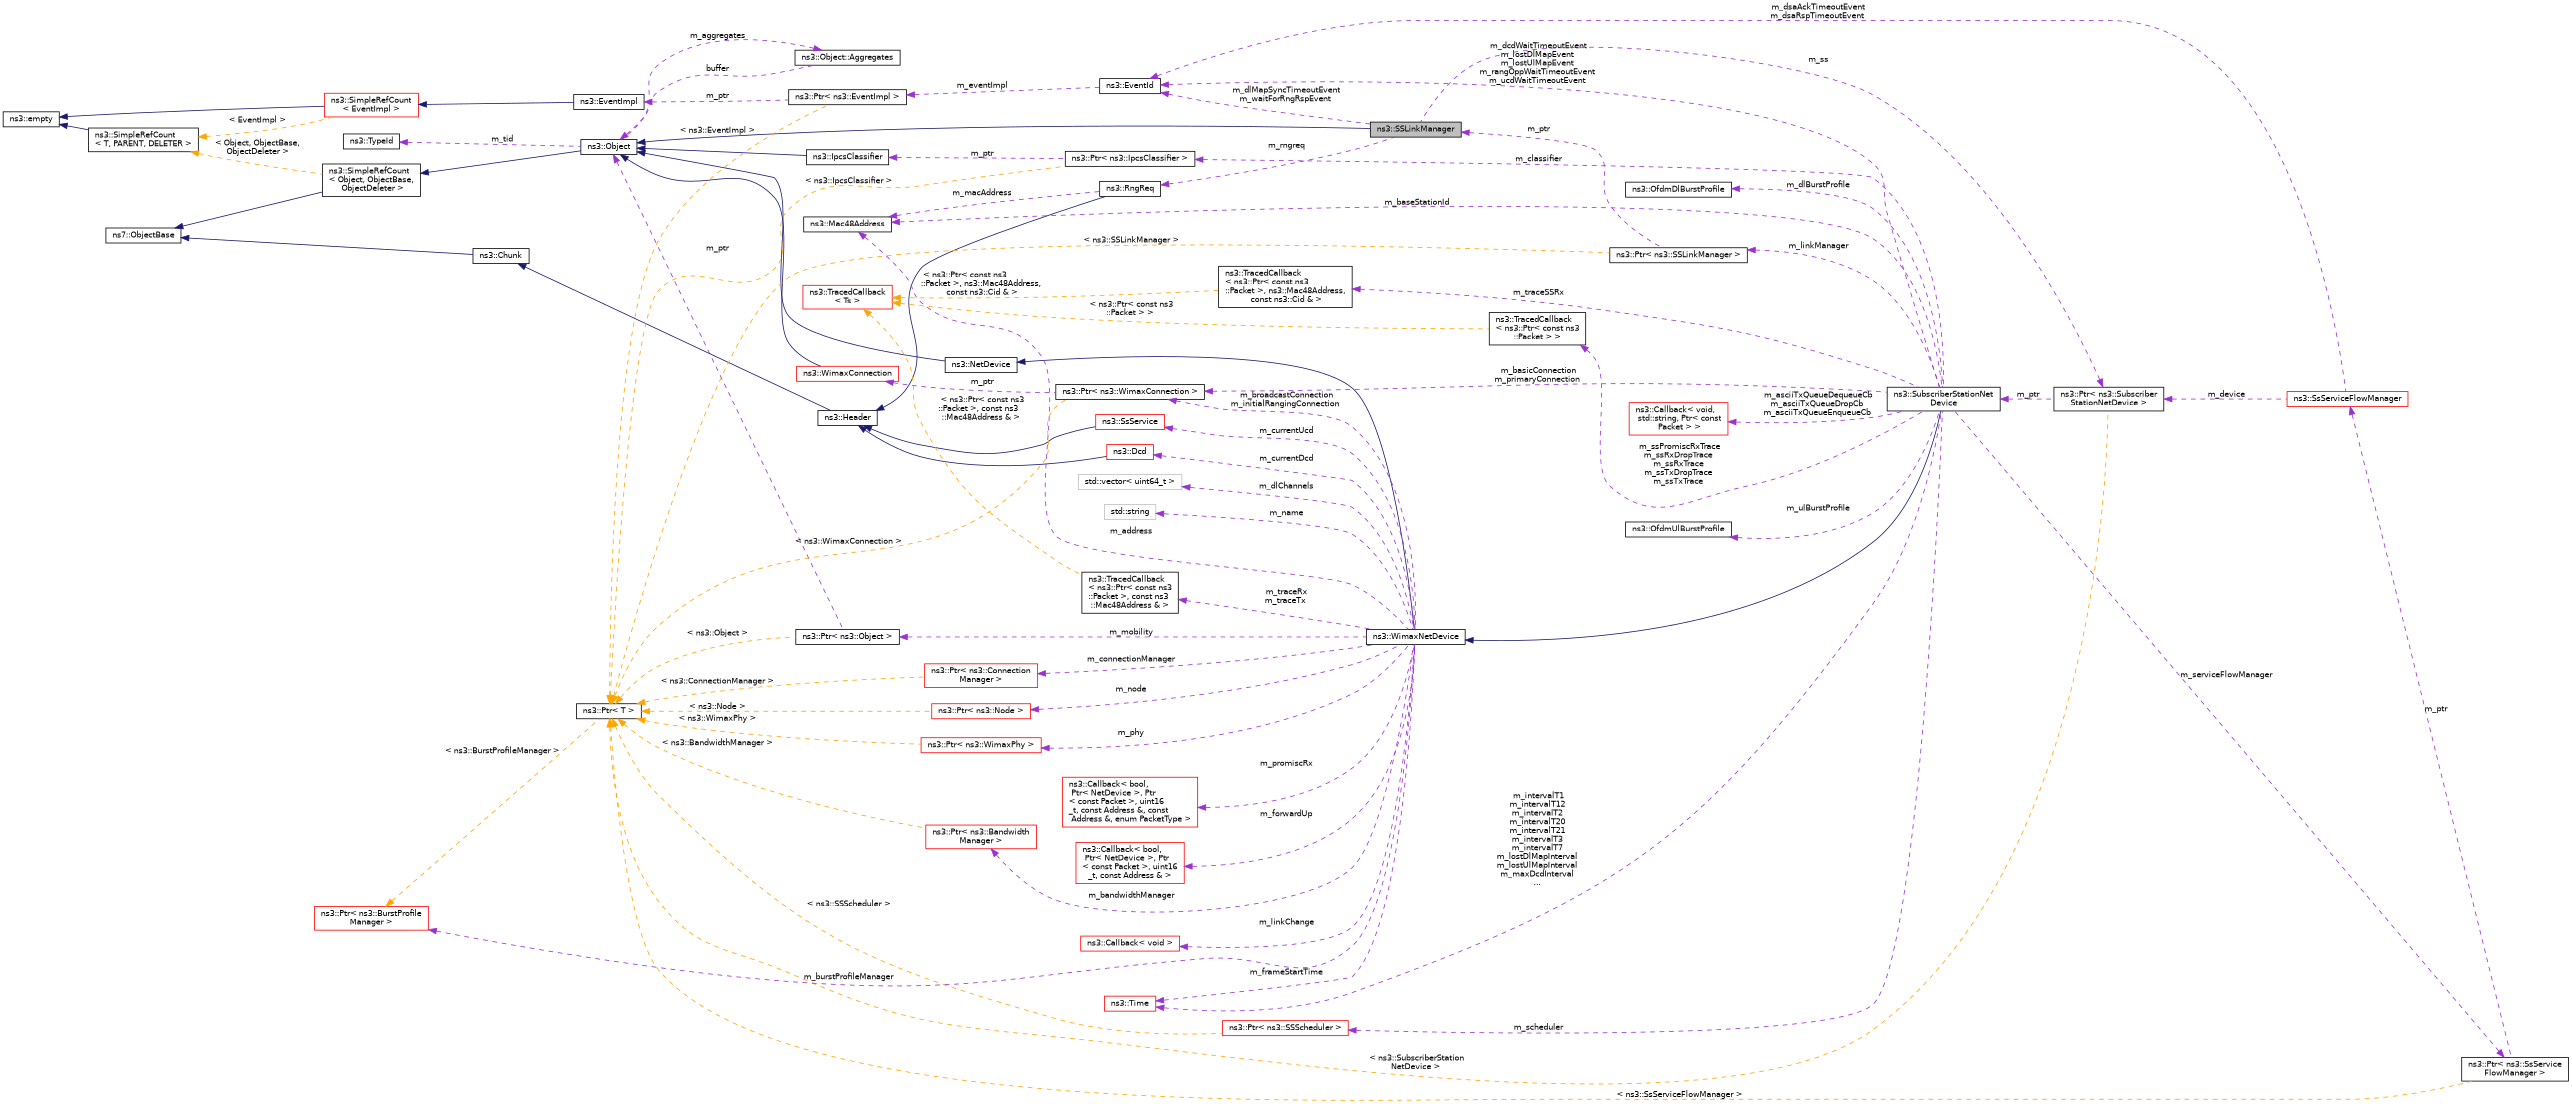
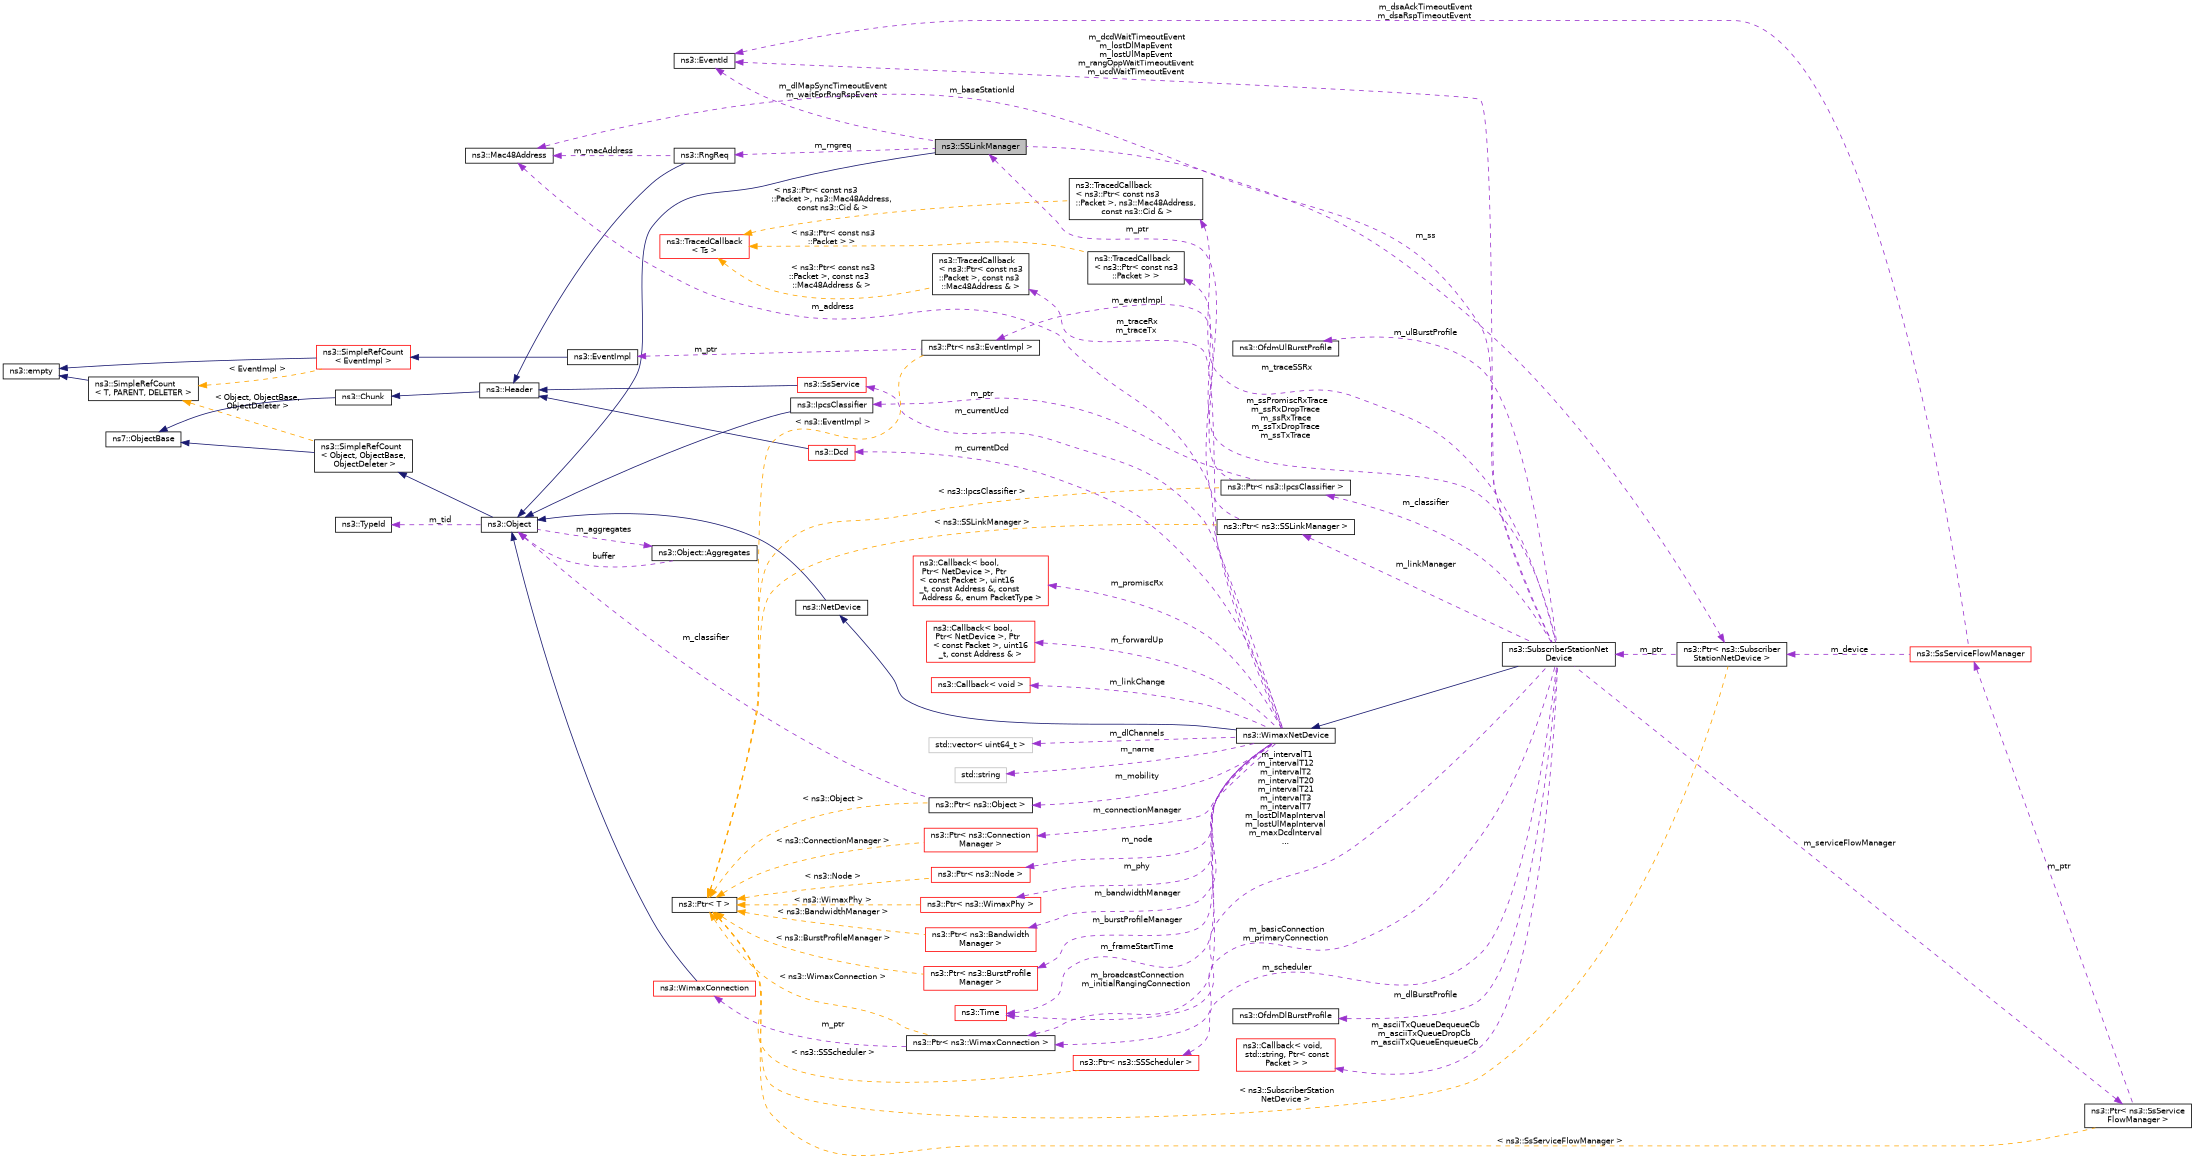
  digraph {
    rankdir=LR
    node [color=black fillcolor=white fontname=Helvetica fontsize=10 shape=record style=filled]
    edge [color=darkorchid3 dir=back fontname=Helvetica fontsize=10 labelfontname=Helvetica labelfontsize=10 style=dashed]
    n1 [fillcolor=grey75 fontcolor=black height=0.2 label="ns3::SSLinkManager" width=0.4]
    n2 [height=0.2 label="ns3::Ptr\< ns3::SSLinkManager \>" width=0.4]
    n3 [height=0.2 label="ns3::SubscriberStationNet\lDevice" width=0.4]
    n4 [height=0.2 label="ns3::Object" width=0.4]
    n5 [height=0.2 label="ns3::Object::Aggregates" width=0.4]
    n6 [height=0.2 label="ns3::NetDevice" width=0.4]
    n7 [color=red height=0.2 label="ns3::WimaxConnection" width=0.4]
    n8 [height=0.2 label="ns3::Ptr\< ns3::Object \>" width=0.4]
    n9 [height=0.2 label="ns3::IpcsClassifier" width=0.4]
    n10 [height=0.2 label="ns3::WimaxNetDevice" width=0.4]
    n11 [height=0.2 label="ns3::Ptr\< ns3::WimaxConnection \>" width=0.4]
    n12 [height=0.2 label="ns3::Ptr\< ns3::IpcsClassifier \>" width=0.4]
    n13 [height=0.2 label="ns3::SimpleRefCount\l\< Object, ObjectBase,\l ObjectDeleter \>" width=0.4]
    n14 [height=0.2 label="ns7::ObjectBase" width=0.4]
    n15 [height=0.2 label="ns3::Chunk" width=0.4]
    n16 [height=0.2 label="ns3::Header" width=0.4]
    n17 [height=0.2 label="ns3::SimpleRefCount\l\< T, PARENT, DELETER \>" width=0.4]
    n18 [color=red height=0.2 label="ns3::SimpleRefCount\l\< EventImpl \>" width=0.4]
    n19 [height=0.2 label="ns3::EventImpl" width=0.4]
    n20 [height=0.2 label="ns3::empty" width=0.4]
    n21 [height=0.2 label="ns3::TypeId" width=0.4]
    n22 [height=0.2 label="ns3::EventId" width=0.4]
    n23 [color=red height=0.2 label="ns3::SsServiceFlowManager" width=0.4]
    n24 [height=0.2 label="ns3::Ptr\< ns3::Subscriber\lStationNetDevice \>" width=0.4]
    n25 [height=0.2 label="ns3::Ptr\< ns3::SsService\lFlowManager \>" width=0.4]
    n26 [height=0.2 label="ns3::Ptr\< ns3::EventImpl \>" width=0.4]
    n27 [height=0.2 label="ns3::Ptr\< T \>" width=0.4]
    n28 [color=red height=0.2 label="ns3::Ptr\< ns3::Connection\lManager \>" width=0.4]
    n29 [color=red height=0.2 label="ns3::Ptr\< ns3::Node \>" width=0.4]
    n30 [color=red height=0.2 label="ns3::Ptr\< ns3::WimaxPhy \>" width=0.4]
    n31 [color=red height=0.2 label="ns3::Ptr\< ns3::Bandwidth\lManager \>" width=0.4]
    n32 [color=red height=0.2 label="ns3::Ptr\< ns3::BurstProfile\lManager \>" width=0.4]
    n33 [color=red height=0.2 label="ns3::Ptr\< ns3::SSScheduler \>" width=0.4]
    n34 [height=0.2 label="ns3::RngReq" width=0.4]
    n35 [color=red height=0.2 label="ns3::SsService" width=0.4]
    n36 [color=red height=0.2 label="ns3::Dcd" width=0.4]
    n37 [height=0.2 label="ns3::Mac48Address" width=0.4]
    n38 [color=red height=0.2 label="ns3::Callback\< bool,\l Ptr\< NetDevice \>, Ptr\l\< const Packet \>, uint16\l_t, const Address &, const\l Address &, enum PacketType \>" width=0.4]
    n39 [color=red height=0.2 label="ns3::Callback\< bool,\l Ptr\< NetDevice \>, Ptr\l\< const Packet \>, uint16\l_t, const Address & \>" width=0.4]
    n40 [color=red height=0.2 label="ns3::Time" width=0.4]
    n41 [color=red height=0.2 label="ns3::Callback\< void \>" width=0.4]
    n42 [color=grey75 height=0.2 label="std::vector\< uint64_t \>" width=0.4]
    n43 [color=grey75 height=0.2 label="std::string" width=0.4]
    n44 [height=0.2 label="ns3::TracedCallback\l\< ns3::Ptr\< const ns3\l::Packet \>, const ns3\l::Mac48Address & \>" width=0.4]
    n45 [color=red height=0.2 label="ns3::TracedCallback\l\< Ts \>" width=0.4]
    n46 [height=0.2 label="ns3::TracedCallback\l\< ns3::Ptr\< const ns3\l::Packet \> \>" width=0.4]
    n47 [height=0.2 label="ns3::TracedCallback\l\< ns3::Ptr\< const ns3\l::Packet \>, ns3::Mac48Address,\l const ns3::Cid & \>" width=0.4]
    n48 [height=0.2 label="ns3::OfdmDlBurstProfile" width=0.4]
    n49 [color=red height=0.2 label="ns3::Callback\< void,\l std::string, Ptr\< const\l Packet \> \>" width=0.4]
    n50 [height=0.2 label="ns3::OfdmUlBurstProfile" width=0.4]
    n1 -> n2 [label=" m_ptr"]
    n2 -> n3 [label=" m_linkManager"]
    n3 -> n24 [label=" m_ptr"]
    n4 -> n1 [color=midnightblue style=solid]
    n4 -> n5 [label=" buffer"]
    n4 -> n6 [color=midnightblue style=solid]
    n4 -> n7 [color=midnightblue style=solid]
-   n4 -> n8 [label=" m_ptr"]
+   n4 -> n8 [label=" m_classifier"]
    n4 -> n9 [color=midnightblue style=solid]
    n5 -> n4 [label=" m_aggregates"]
    n6 -> n10 [color=midnightblue style=solid]
    n7 -> n11 [label=" m_ptr"]
    n8 -> n10 [label=" m_mobility"]
    n9 -> n12 [label=" m_ptr"]
    n10 -> n3 [color=midnightblue style=solid]
    n11 -> n3 [label=" m_basicConnection\nm_primaryConnection"]
    n11 -> n10 [label=" m_broadcastConnection\nm_initialRangingConnection"]
    n12 -> n3 [label=" m_classifier"]
    n13 -> n4 [color=midnightblue style=solid]
    n14 -> n13 [color=midnightblue style=solid]
    n14 -> n15 [color=midnightblue style=solid]
    n15 -> n16 [color=midnightblue style=solid]
    n16 -> n34 [color=midnightblue style=solid]
    n16 -> n35 [color=midnightblue style=solid]
    n16 -> n36 [color=midnightblue style=solid]
    n17 -> n13 [color=orange label=" \< Object, ObjectBase,\l ObjectDeleter \>"]
    n17 -> n18 [color=orange label=" \< EventImpl \>"]
    n18 -> n19 [color=midnightblue style=solid]
    n19 -> n26 [label=" m_ptr"]
    n20 -> n17 [color=midnightblue style=solid]
    n20 -> n18 [color=midnightblue style=solid]
    n21 -> n4 [label=" m_tid"]
    n22 -> n1 [label=" m_dlMapSyncTimeoutEvent\nm_waitForRngRspEvent"]
    n22 -> n3 [label=" m_dcdWaitTimeoutEvent\nm_lostDlMapEvent\nm_lostUlMapEvent\nm_rangOppWaitTimeoutEvent\nm_ucdWaitTimeoutEvent"]
    n22 -> n23 [label=" m_dsaAckTimeoutEvent\nm_dsaRspTimeoutEvent"]
    n23 -> n25 [label=" m_ptr"]
    n24 -> n1 [label=" m_ss"]
    n24 -> n23 [label=" m_device"]
    n25 -> n3 [label=" m_serviceFlowManager"]
-   n26 -> n22 [label=" m_eventImpl"]
+   n26 -> n12 [label=" m_eventImpl"]
    n27 -> n2 [color=orange label=" \< ns3::SSLinkManager \>"]
    n27 -> n8 [color=orange label=" \< ns3::Object \>"]
    n27 -> n11 [color=orange label=" \< ns3::WimaxConnection \>"]
    n27 -> n12 [color=orange label=" \< ns3::IpcsClassifier \>"]
    n27 -> n24 [color=orange label=" \< ns3::SubscriberStation\lNetDevice \>"]
    n27 -> n25 [color=orange label=" \< ns3::SsServiceFlowManager \>"]
    n27 -> n26 [color=orange label=" \< ns3::EventImpl \>"]
    n27 -> n28 [color=orange label=" \< ns3::ConnectionManager \>"]
    n27 -> n29 [color=orange label=" \< ns3::Node \>"]
    n27 -> n30 [color=orange label=" \< ns3::WimaxPhy \>"]
    n27 -> n31 [color=orange label=" \< ns3::BandwidthManager \>"]
-   n32 -> n27 [color=orange label=" \< ns3::BurstProfileManager \>"]
+   n27 -> n32 [color=orange label=" \< ns3::BurstProfileManager \>"]
    n27 -> n33 [color=orange label=" \< ns3::SSScheduler \>"]
    n28 -> n10 [label=" m_connectionManager"]
    n29 -> n10 [label=" m_node"]
    n30 -> n10 [label=" m_phy"]
    n31 -> n10 [label=" m_bandwidthManager"]
    n32 -> n10 [label=" m_burstProfileManager"]
    n33 -> n3 [label=" m_scheduler"]
    n34 -> n1 [label=" m_rngreq"]
    n35 -> n10 [label=" m_currentUcd"]
    n36 -> n10 [label=" m_currentDcd"]
    n37 -> n3 [label=" m_baseStationId"]
    n37 -> n10 [label=" m_address"]
    n37 -> n34 [label=" m_macAddress"]
    n38 -> n10 [label=" m_promiscRx"]
    n39 -> n10 [label=" m_forwardUp"]
    n40 -> n3 [label=" m_intervalT1\nm_intervalT12\nm_intervalT2\nm_intervalT20\nm_intervalT21\nm_intervalT3\nm_intervalT7\nm_lostDlMapInterval\nm_lostUlMapInterval\nm_maxDcdInterval\n..."]
    n40 -> n10 [label=" m_frameStartTime"]
    n41 -> n10 [label=" m_linkChange"]
    n42 -> n10 [label=" m_dlChannels"]
    n43 -> n10 [label=" m_name"]
    n44 -> n10 [label=" m_traceRx\nm_traceTx"]
    n45 -> n44 [color=orange label=" \< ns3::Ptr\< const ns3\l::Packet \>, const ns3\l::Mac48Address & \>"]
    n45 -> n46 [color=orange label=" \< ns3::Ptr\< const ns3\l::Packet \> \>"]
    n45 -> n47 [color=orange label=" \< ns3::Ptr\< const ns3\l::Packet \>, ns3::Mac48Address,\l const ns3::Cid & \>"]
    n46 -> n3 [label=" m_ssPromiscRxTrace\nm_ssRxDropTrace\nm_ssRxTrace\nm_ssTxDropTrace\nm_ssTxTrace"]
    n47 -> n3 [label=" m_traceSSRx"]
    n48 -> n3 [label=" m_dlBurstProfile"]
    n49 -> n3 [label=" m_asciiTxQueueDequeueCb\nm_asciiTxQueueDropCb\nm_asciiTxQueueEnqueueCb"]
    n50 -> n3 [label=" m_ulBurstProfile"]
  }
